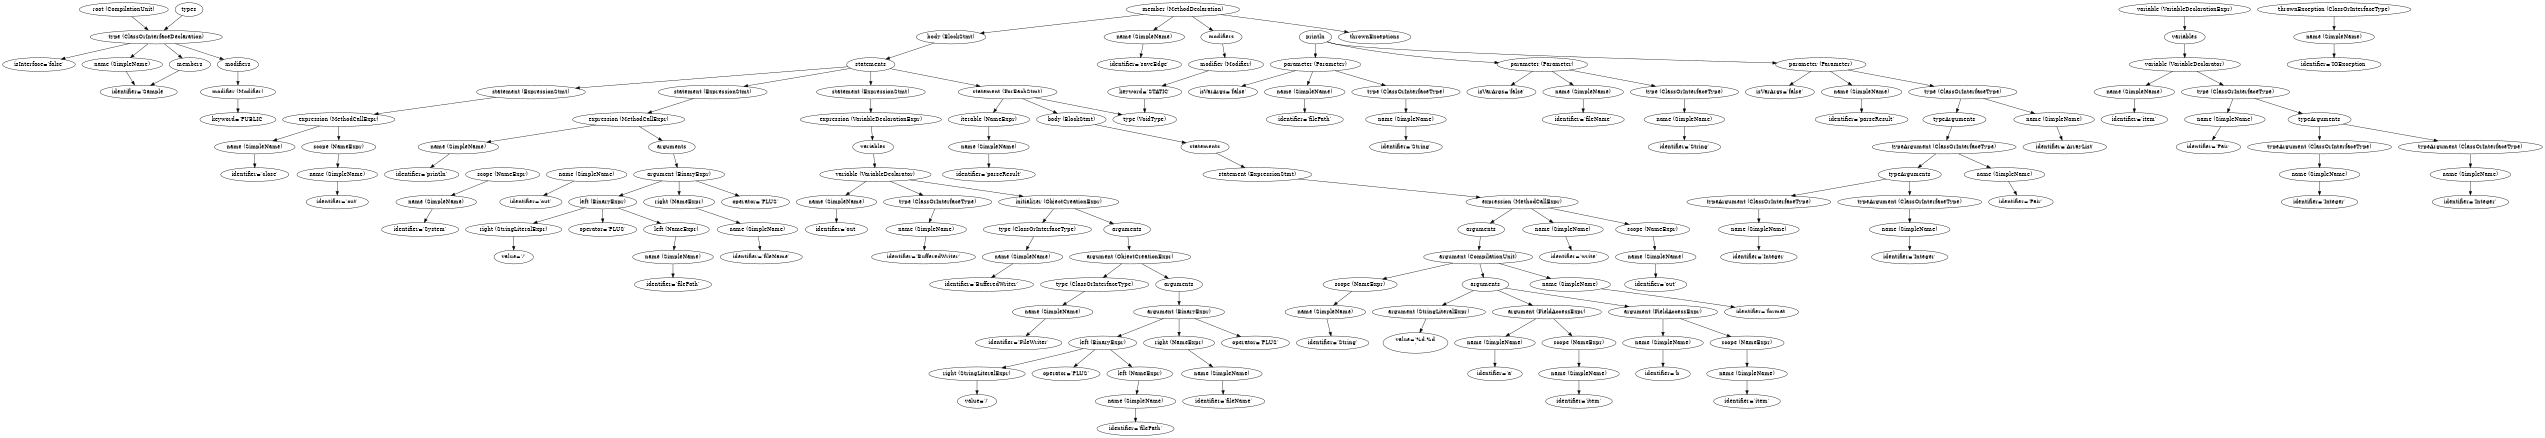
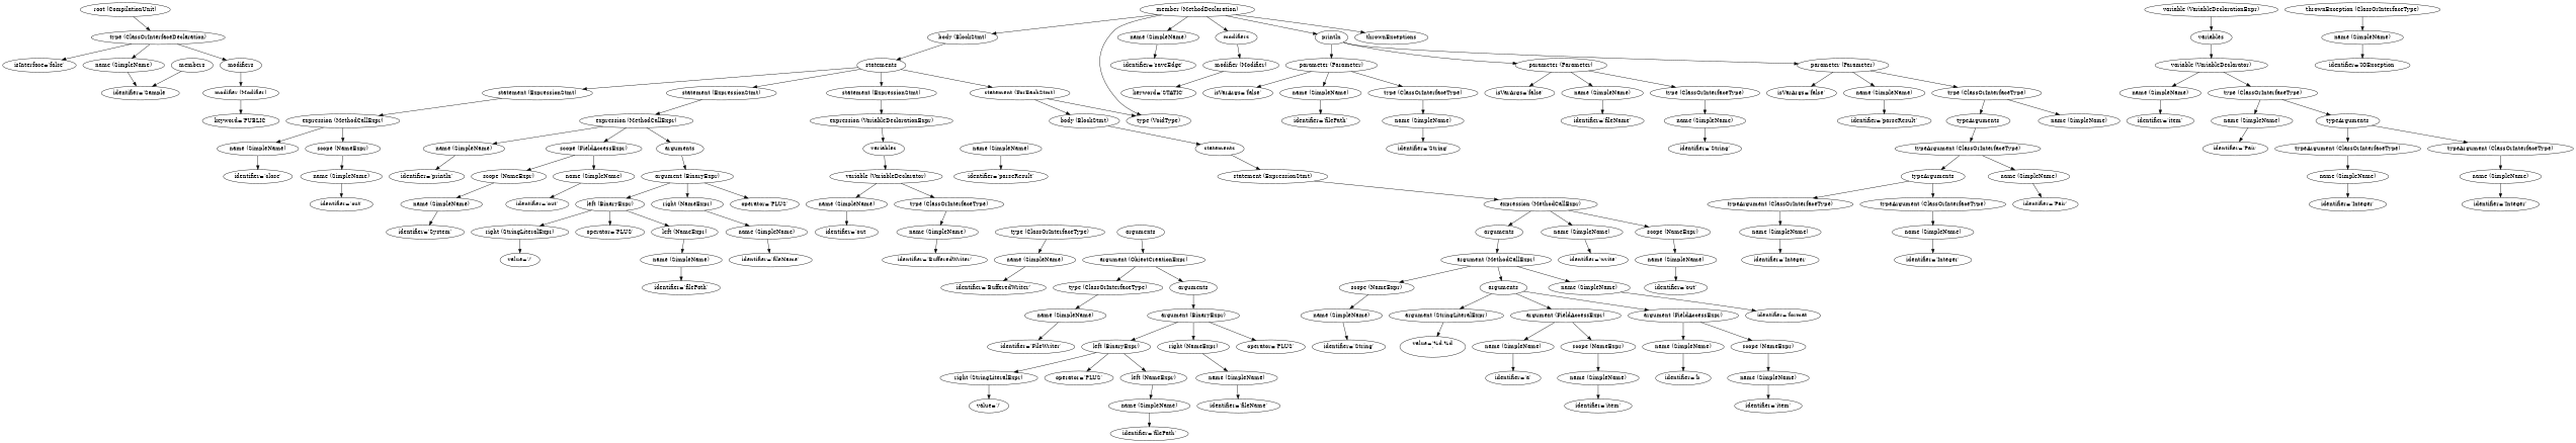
  digraph {
    n1 [label="root (CompilationUnit)"]
    n2 [label="type (ClassOrInterfaceDeclaration)"]
-   n3 [label=types]
    n4 [label="isInterface='false'"]
    n5 [label="name (SimpleName)"]
    n6 [label=members]
    n7 [label=modifiers]
    n8 [label="identifier='Sample'"]
    n9 [label="modifier (Modifier)"]
    n10 [label="member (MethodDeclaration)"]
    n11 [label="body (BlockStmt)"]
    n12 [label="type (VoidType)"]
    n13 [label="name (SimpleName)"]
    n14 [label=modifiers]
    n15 [label=println]
    n16 [label=thrownExceptions]
    n17 [label=statements]
    n18 [label="identifier='saveEdge'"]
    n19 [label="modifier (Modifier)"]
    n20 [label="parameter (Parameter)"]
    n21 [label="parameter (Parameter)"]
    n22 [label="parameter (Parameter)"]
    n23 [label="statement (ExpressionStmt)"]
    n24 [label="statement (ExpressionStmt)"]
    n25 [label="statement (ForEachStmt)"]
    n26 [label="statement (ExpressionStmt)"]
    n27 [label="expression (MethodCallExpr)"]
    n28 [label="expression (VariableDeclarationExpr)"]
    n29 [label="body (BlockStmt)"]
-   n30 [label="iterable (NameExpr)"]
    n31 [label="expression (MethodCallExpr)"]
    n32 [label="name (SimpleName)"]
+   n33 [label="scope (FieldAccessExpr)"]
    n34 [label=arguments]
    n35 [label="identifier='println'"]
    n36 [label="name (SimpleName)"]
    n37 [label="scope (NameExpr)"]
    n38 [label="argument (BinaryExpr)"]
    n39 [label="identifier='out'"]
    n40 [label="name (SimpleName)"]
    n41 [label="identifier='System'"]
    n42 [label="operator='PLUS'"]
    n43 [label="left (BinaryExpr)"]
    n44 [label="right (NameExpr)"]
    n45 [label="operator='PLUS'"]
    n46 [label="left (NameExpr)"]
    n47 [label="right (StringLiteralExpr)"]
    n48 [label="name (SimpleName)"]
    n49 [label="name (SimpleName)"]
    n50 [label="value='/'"]
    n51 [label="identifier='filePath'"]
    n52 [label="identifier='fileName'"]
    n53 [label=variables]
    n54 [label="variable (VariableDeclarator)"]
-   n55 [label="initializer (ObjectCreationExpr)"]
    n56 [label="name (SimpleName)"]
    n57 [label="type (ClassOrInterfaceType)"]
    n58 [label="type (ClassOrInterfaceType)"]
    n59 [label=arguments]
    n60 [label="identifier='out'"]
    n61 [label="name (SimpleName)"]
    n62 [label="name (SimpleName)"]
    n63 [label="argument (ObjectCreationExpr)"]
    n64 [label="identifier='BufferedWriter'"]
    n65 [label="type (ClassOrInterfaceType)"]
    n66 [label=arguments]
    n67 [label="name (SimpleName)"]
    n68 [label="argument (BinaryExpr)"]
    n69 [label="identifier='FileWriter'"]
    n70 [label="operator='PLUS'"]
    n71 [label="left (BinaryExpr)"]
    n72 [label="right (NameExpr)"]
    n73 [label="operator='PLUS'"]
    n74 [label="left (NameExpr)"]
    n75 [label="right (StringLiteralExpr)"]
    n76 [label="name (SimpleName)"]
    n77 [label="name (SimpleName)"]
    n78 [label="value='/'"]
    n79 [label="identifier='filePath'"]
    n80 [label="identifier='fileName'"]
    n81 [label="identifier='BufferedWriter'"]
    n82 [label=statements]
    n83 [label="name (SimpleName)"]
    n84 [label="variable (VariableDeclarationExpr)"]
    n85 [label=variables]
    n86 [label="statement (ExpressionStmt)"]
    n87 [label="expression (MethodCallExpr)"]
    n88 [label="name (SimpleName)"]
    n89 [label="scope (NameExpr)"]
    n90 [label=arguments]
    n91 [label="identifier='write'"]
    n92 [label="name (SimpleName)"]
-   n93 [label="argument (CompilationUnit)"]
+   n93 [label="argument (MethodCallExpr)"]
    n94 [label="identifier='out'"]
    n95 [label="name (SimpleName)"]
    n96 [label="scope (NameExpr)"]
    n97 [label=arguments]
    n98 [label="identifier='format'"]
    n99 [label="name (SimpleName)"]
    n100 [label="argument (StringLiteralExpr)"]
    n101 [label="argument (FieldAccessExpr)"]
    n102 [label="argument (FieldAccessExpr)"]
    n103 [label="identifier='String'"]
    n104 [label="value='%d,%d\n'"]
    n105 [label="name (SimpleName)"]
    n106 [label="scope (NameExpr)"]
    n107 [label="name (SimpleName)"]
    n108 [label="scope (NameExpr)"]
    n109 [label="identifier='a'"]
    n110 [label="name (SimpleName)"]
    n111 [label="identifier='item'"]
    n112 [label="identifier='b'"]
    n113 [label="name (SimpleName)"]
    n114 [label="identifier='item'"]
    n115 [label="identifier='parseResult'"]
    n116 [label="variable (VariableDeclarator)"]
    n117 [label="name (SimpleName)"]
    n118 [label="type (ClassOrInterfaceType)"]
    n119 [label="identifier='item'"]
    n120 [label="name (SimpleName)"]
    n121 [label=typeArguments]
    n122 [label="identifier='Pair'"]
    n123 [label="typeArgument (ClassOrInterfaceType)"]
    n124 [label="typeArgument (ClassOrInterfaceType)"]
    n125 [label="name (SimpleName)"]
    n126 [label="name (SimpleName)"]
    n127 [label="identifier='Integer'"]
    n128 [label="identifier='Integer'"]
    n129 [label="name (SimpleName)"]
    n130 [label="scope (NameExpr)"]
    n131 [label="identifier='close'"]
    n132 [label="name (SimpleName)"]
    n133 [label="identifier='out'"]
    n134 [label="keyword='STATIC'"]
    n135 [label="isVarArgs='false'"]
    n136 [label="name (SimpleName)"]
    n137 [label="type (ClassOrInterfaceType)"]
    n138 [label="isVarArgs='false'"]
    n139 [label="name (SimpleName)"]
    n140 [label="type (ClassOrInterfaceType)"]
    n141 [label="isVarArgs='false'"]
    n142 [label="name (SimpleName)"]
    n143 [label="type (ClassOrInterfaceType)"]
    n144 [label="identifier='parseResult'"]
    n145 [label="name (SimpleName)"]
    n146 [label=typeArguments]
-   n147 [label="identifier='ArrayList'"]
    n148 [label="typeArgument (ClassOrInterfaceType)"]
    n149 [label="name (SimpleName)"]
    n150 [label=typeArguments]
    n151 [label="identifier='Pair'"]
    n152 [label="typeArgument (ClassOrInterfaceType)"]
    n153 [label="typeArgument (ClassOrInterfaceType)"]
    n154 [label="name (SimpleName)"]
    n155 [label="name (SimpleName)"]
    n156 [label="identifier='Integer'"]
    n157 [label="identifier='Integer'"]
    n158 [label="identifier='filePath'"]
    n159 [label="name (SimpleName)"]
    n160 [label="identifier='String'"]
    n161 [label="identifier='fileName'"]
    n162 [label="name (SimpleName)"]
    n163 [label="identifier='String'"]
    n164 [label="thrownException (ClassOrInterfaceType)"]
    n165 [label="name (SimpleName)"]
    n166 [label="identifier='IOException'"]
    n167 [label="keyword='PUBLIC'"]
    n1 -> n2
    n2 -> n4
    n2 -> n5
-   n2 -> n6
    n2 -> n7
-   n3 -> n2
    n5 -> n8
    n6 -> n8
    n7 -> n9
    n9 -> n167
    n10 -> n11
-   n134 -> n12
+   n10 -> n12
    n10 -> n13
    n10 -> n14
+   n10 -> n15
    n10 -> n16
    n11 -> n17
    n13 -> n18
    n14 -> n19
    n15 -> n20
    n15 -> n21
    n15 -> n22
    n17 -> n23
    n17 -> n24
    n17 -> n25
    n17 -> n26
    n19 -> n134
    n20 -> n135
    n20 -> n136
    n20 -> n137
    n21 -> n138
    n21 -> n139
    n21 -> n140
    n22 -> n141
    n22 -> n142
    n22 -> n143
    n23 -> n27
    n24 -> n28
    n25 -> n12
    n25 -> n29
-   n25 -> n30
    n26 -> n31
    n27 -> n32
+   n27 -> n33
    n27 -> n34
    n28 -> n53
    n29 -> n82
-   n30 -> n83
    n31 -> n129
    n31 -> n130
    n32 -> n35
+   n33 -> n36
+   n33 -> n37
    n34 -> n38
    n36 -> n39
    n37 -> n40
    n38 -> n42
    n38 -> n43
    n38 -> n44
    n40 -> n41
    n43 -> n45
    n43 -> n46
    n43 -> n47
    n44 -> n48
    n46 -> n49
    n47 -> n50
    n48 -> n52
    n49 -> n51
    n53 -> n54
-   n54 -> n55
    n54 -> n56
    n54 -> n57
-   n55 -> n58
-   n55 -> n59
    n56 -> n60
    n57 -> n61
    n58 -> n62
    n59 -> n63
    n61 -> n81
    n62 -> n64
    n63 -> n65
    n63 -> n66
    n65 -> n67
    n66 -> n68
    n67 -> n69
    n68 -> n70
    n68 -> n71
    n68 -> n72
    n71 -> n73
    n71 -> n74
    n71 -> n75
    n72 -> n76
    n74 -> n77
    n75 -> n78
    n76 -> n80
    n77 -> n79
    n82 -> n86
    n83 -> n115
    n84 -> n85
    n85 -> n116
    n86 -> n87
    n87 -> n88
    n87 -> n89
    n87 -> n90
    n88 -> n91
    n89 -> n92
    n90 -> n93
    n92 -> n94
    n93 -> n95
    n93 -> n96
    n93 -> n97
    n95 -> n98
    n96 -> n99
    n97 -> n100
    n97 -> n101
    n97 -> n102
    n99 -> n103
    n100 -> n104
    n101 -> n105
    n101 -> n106
    n102 -> n107
    n102 -> n108
    n105 -> n109
    n106 -> n110
    n107 -> n112
    n108 -> n113
    n110 -> n111
    n113 -> n114
    n116 -> n117
    n116 -> n118
    n117 -> n119
    n118 -> n120
    n118 -> n121
    n120 -> n122
    n121 -> n123
    n121 -> n124
    n123 -> n125
    n124 -> n126
    n125 -> n127
    n126 -> n128
    n129 -> n131
    n130 -> n132
    n132 -> n133
    n136 -> n144
    n137 -> n145
    n137 -> n146
    n139 -> n158
    n140 -> n159
    n142 -> n161
    n143 -> n162
-   n145 -> n147
    n146 -> n148
    n148 -> n149
    n148 -> n150
    n149 -> n151
    n150 -> n152
    n150 -> n153
    n152 -> n154
    n153 -> n155
    n154 -> n156
    n155 -> n157
    n159 -> n160
    n162 -> n163
    n164 -> n165
    n165 -> n166
  }
